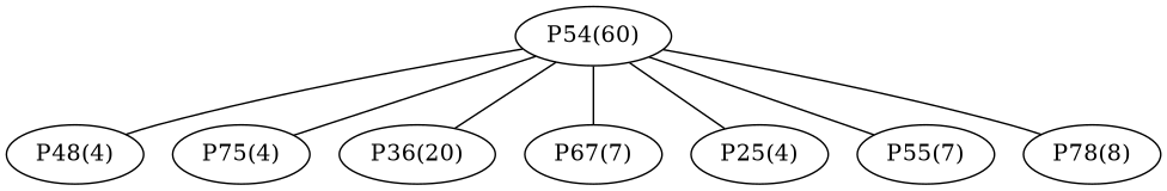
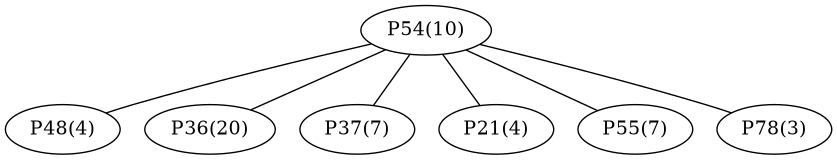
  graph {
    n1 [label="P48(4)"]
-   "P54(10)" [label="P54(60)"]
-   "P75(4)"
+   "P54(10)"
    n4 [label="P36(20)"]
-   "P37(7)" [label="P67(7)"]
-   "P21(4)" [label="P25(4)"]
+   "P37(7)"
+   "P21(4)"
    "P55(7)"
-   "P78(3)" [label="P78(8)"]
+   "P78(3)"
    "P54(10)" -- n1
-   "P54(10)" -- "P75(4)"
    "P54(10)" -- n4
    "P54(10)" -- "P37(7)"
    "P54(10)" -- "P21(4)"
    "P54(10)" -- "P55(7)"
    "P54(10)" -- "P78(3)"
  }
